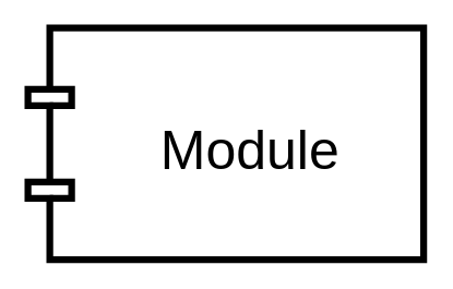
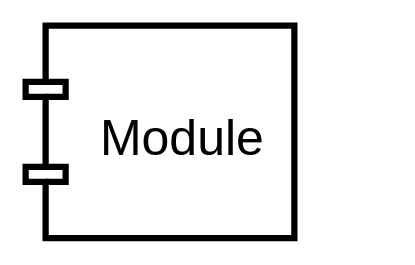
  <mxCell id="0" />
  <mxCell id="1" parent="0" />
- <mxCell id="2" value="Module" style="shape=component;align=center;spacingLeft=36;fontSize=40;strokeWidth=5;" vertex="1" parent="1"><mxGeometry x="20" y="20" width="290" height="170" as="geometry" /></mxCell>
+ <mxCell id="2" value="Module" style="shape=component;align=center;spacingLeft=36;fontSize=40;strokeWidth=5;" vertex="1" parent="1"><mxGeometry x="20" y="20" width="215" height="170" as="geometry" /></mxCell>
